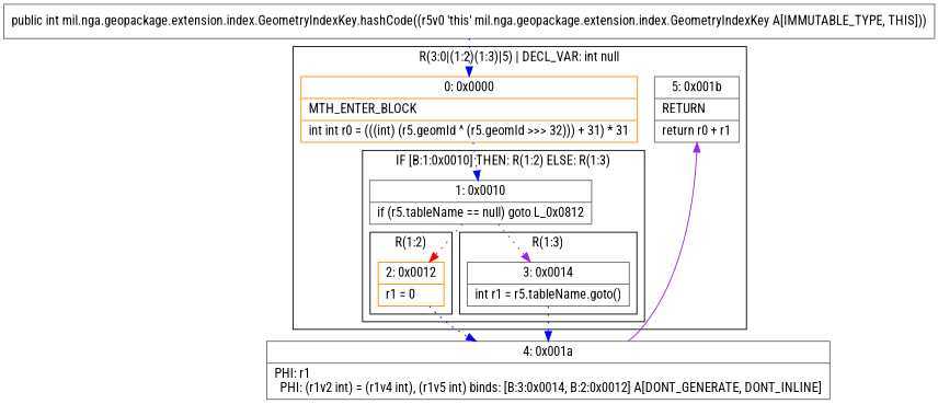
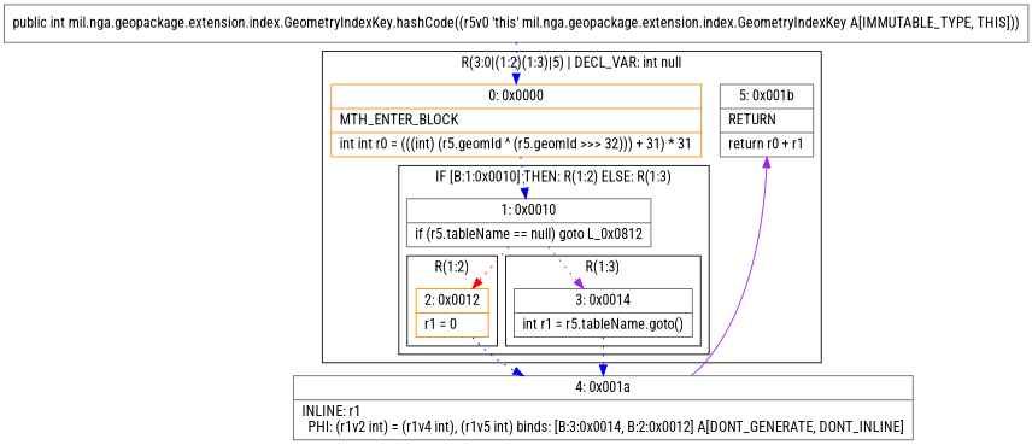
  digraph {
    fontname="Roboto Condensed"
    node [color=gray40 fontname="Roboto Condensed" shape=record]
    edge [color=blue fontname="Roboto Condensed" style=dotted]
    n1 [color=darkorange label="{2\:\ 0x0012|r1 = 0\l}"]
    n2 [label="{3\:\ 0x0014|int r1 = r5.tableName.goto()\l}"]
    n3 [label="{1\:\ 0x0010|if (r5.tableName == null) goto L_0x0812\l}"]
    n4 [color=darkorange label="{0\:\ 0x0000|MTH_ENTER_BLOCK\l|int int r0 = (((int) (r5.geomId ^ (r5.geomId \>\>\> 32))) + 31) * 31\l}"]
    n5 [label="{5\:\ 0x001b|RETURN\l|return r0 + r1\l}"]
-   n6 [label="{4\:\ 0x001a|PHI: r1 \l  PHI: (r1v2 int) = (r1v4 int), (r1v5 int) binds: [B:3:0x0014, B:2:0x0012] A[DONT_GENERATE, DONT_INLINE]\l}"]
+   n6 [label="{4\:\ 0x001a|INLINE: r1 \l  PHI: (r1v2 int) = (r1v4 int), (r1v5 int) binds: [B:3:0x0014, B:2:0x0012] A[DONT_GENERATE, DONT_INLINE]\l}"]
    n7 [label="{public int mil.nga.geopackage.extension.index.GeometryIndexKey.hashCode((r5v0 'this' mil.nga.geopackage.extension.index.GeometryIndexKey A[IMMUTABLE_TYPE, THIS])) }"]
    subgraph cluster_1 {
      label="R(3:0|(1:2)(1:3)|5) | DECL_VAR: int null\l"
      n4
      n5
      subgraph cluster_2 {
        label="IF [B:1:0x0010] THEN: R(1:2) ELSE: R(1:3)"
        n3
        subgraph cluster_3 {
          label="R(1:2)"
          n1
        }
        subgraph cluster_4 {
          label="R(1:3)"
          n2
        }
      }
    }
    n1 -> n6
    n2 -> n6
    n3 -> n1 [color=red]
    n3 -> n2 [color=purple]
    n4 -> n3
    n6 -> n5 [color=purple style=solid]
    n7 -> n4
  }
